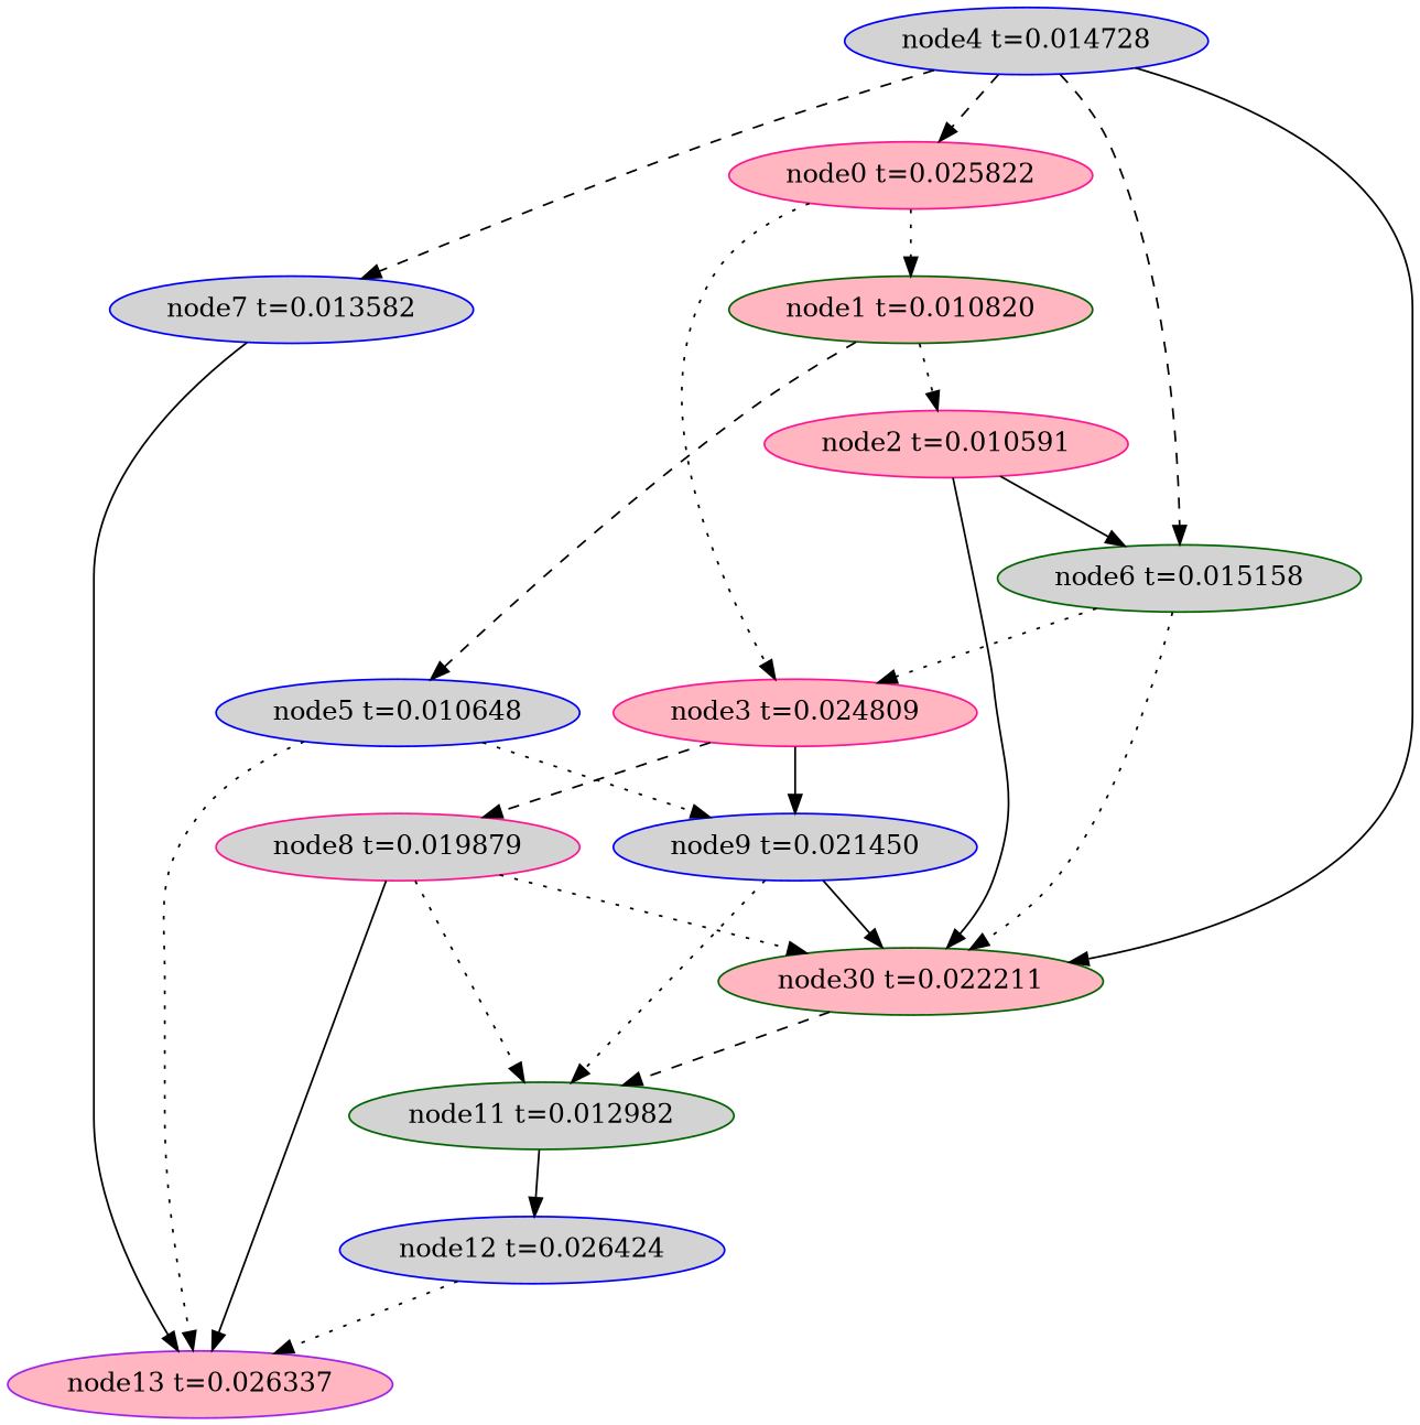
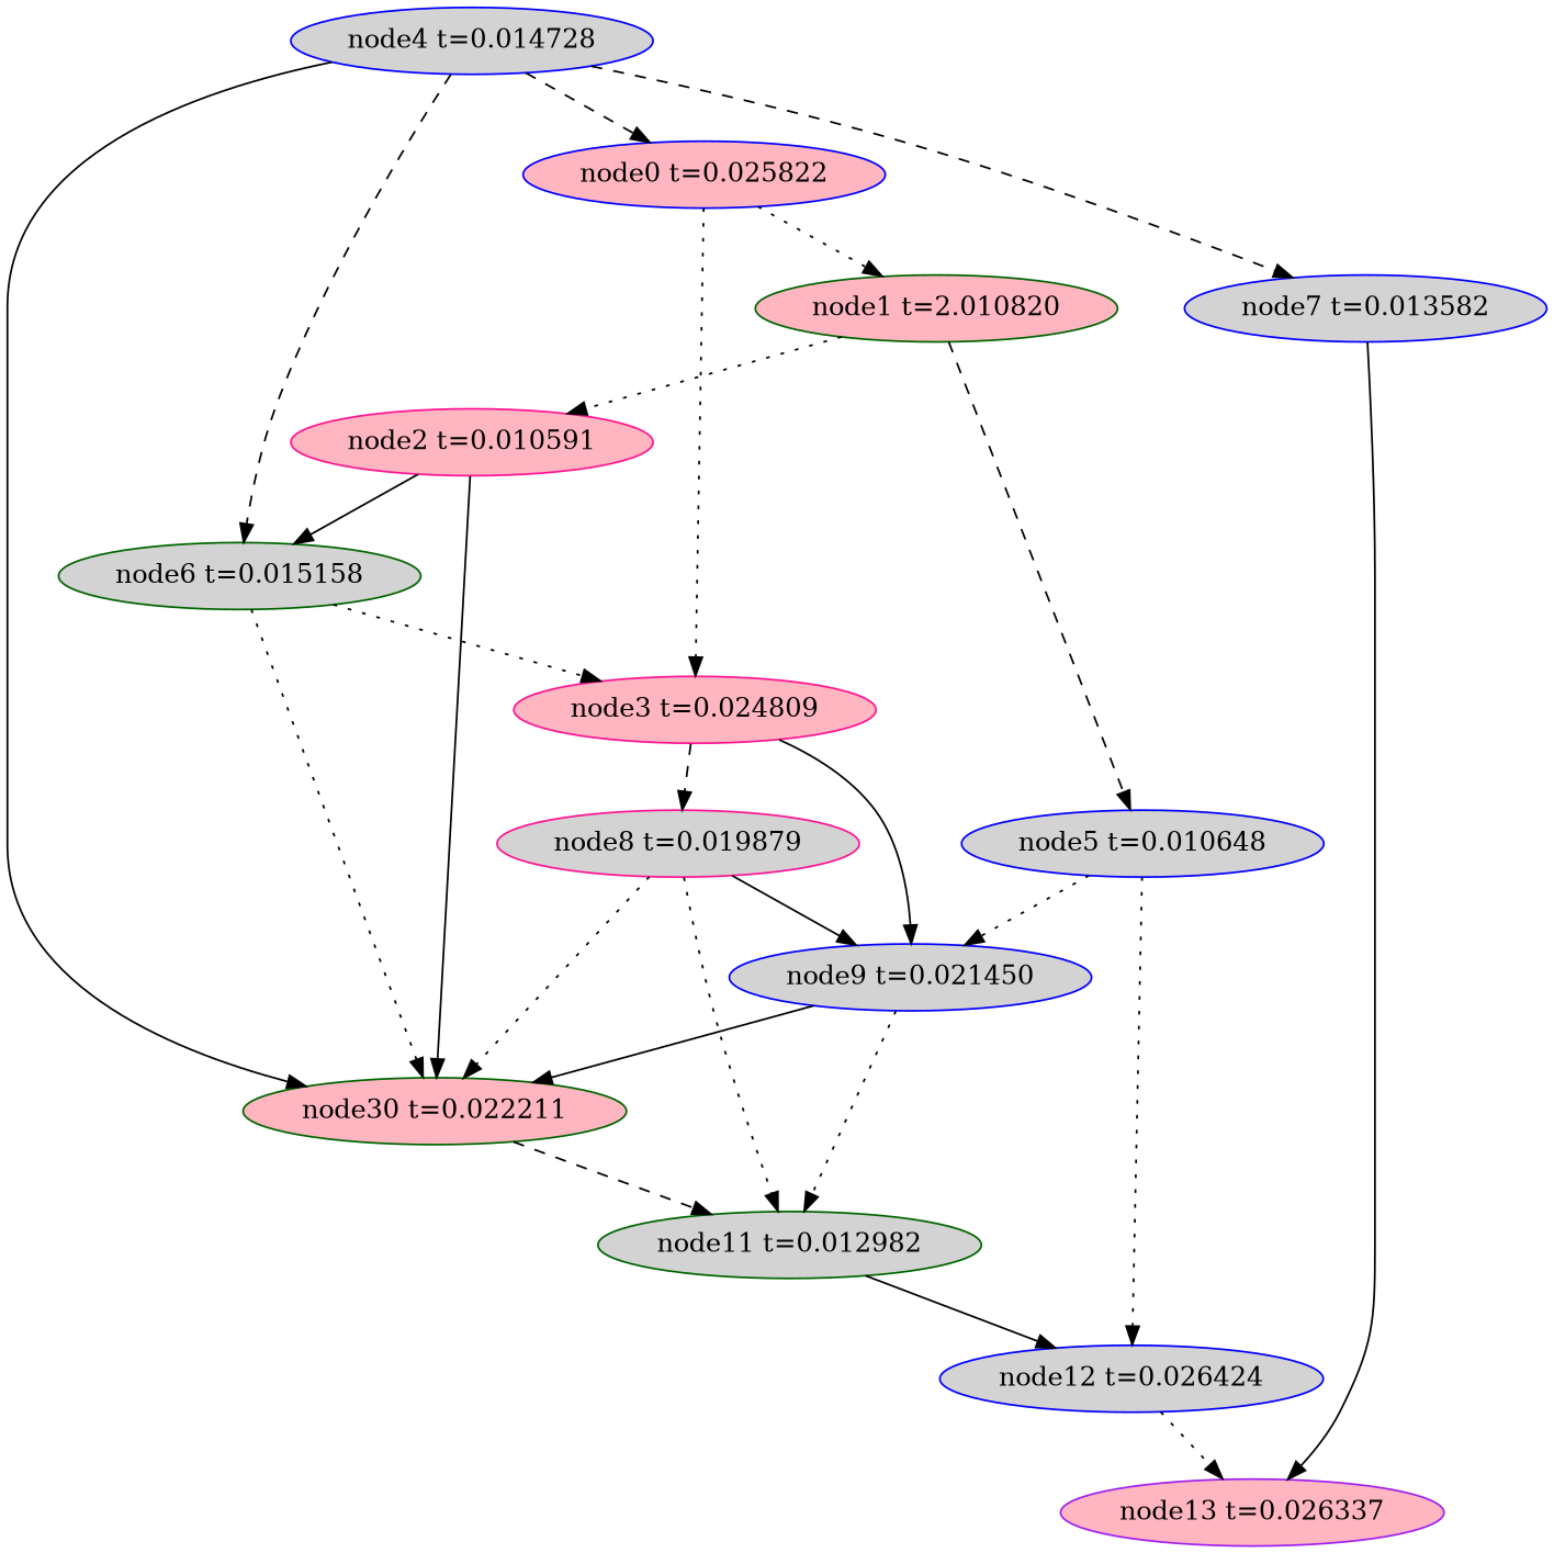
  digraph {
    node [color=blue fillcolor=lightgrey style=filled]
    edge [style=dotted]
    n1 [color=purple fillcolor=lightpink label="node13 t=0.026337"]
    n2 [label="node12 t=0.026424"]
    n3 [color=darkgreen label="node11 t=0.012982"]
    n4 [color=darkgreen fillcolor=lightpink label="node30 t=0.022211"]
    n5 [label="node9 t=0.021450"]
    n6 [color=deeppink label="node8 t=0.019879"]
    n7 [label="node7 t=0.013582"]
    n8 [color=darkgreen label="node6 t=0.015158"]
    n9 [color=deeppink fillcolor=lightpink label="node3 t=0.024809"]
    n10 [label="node5 t=0.010648"]
    n11 [label="node4 t=0.014728"]
-   n12 [color=deeppink fillcolor=lightpink label="node0 t=0.025822"]
+   n12 [fillcolor=lightpink label="node0 t=0.025822"]
    n13 [color=deeppink fillcolor=lightpink label="node2 t=0.010591"]
-   n14 [color=darkgreen fillcolor=lightpink label="node1 t=0.010820"]
+   n14 [color=darkgreen fillcolor=lightpink label="node1 t=2.010820"]
    n2 -> n1
    n3 -> n2 [style=solid]
    n4 -> n3 [style=dashed]
    n5 -> n3
    n5 -> n4 [style=solid]
    n6 -> n3
    n6 -> n4
-   n6 -> n1 [style=solid]
+   n6 -> n5 [style=solid]
    n7 -> n1 [style=solid]
    n8 -> n4
    n8 -> n9
    n9 -> n5 [style=solid]
    n9 -> n6 [style=dashed]
-   n10 -> n1
+   n10 -> n2
    n10 -> n5
    n11 -> n4 [style=solid]
    n11 -> n7 [style=dashed]
    n11 -> n8 [style=dashed]
    n11 -> n12 [style=dashed]
    n12 -> n9
    n12 -> n14
    n13 -> n4 [style=solid]
    n13 -> n8 [style=solid]
    n14 -> n10 [style=dashed]
    n14 -> n13
  }
